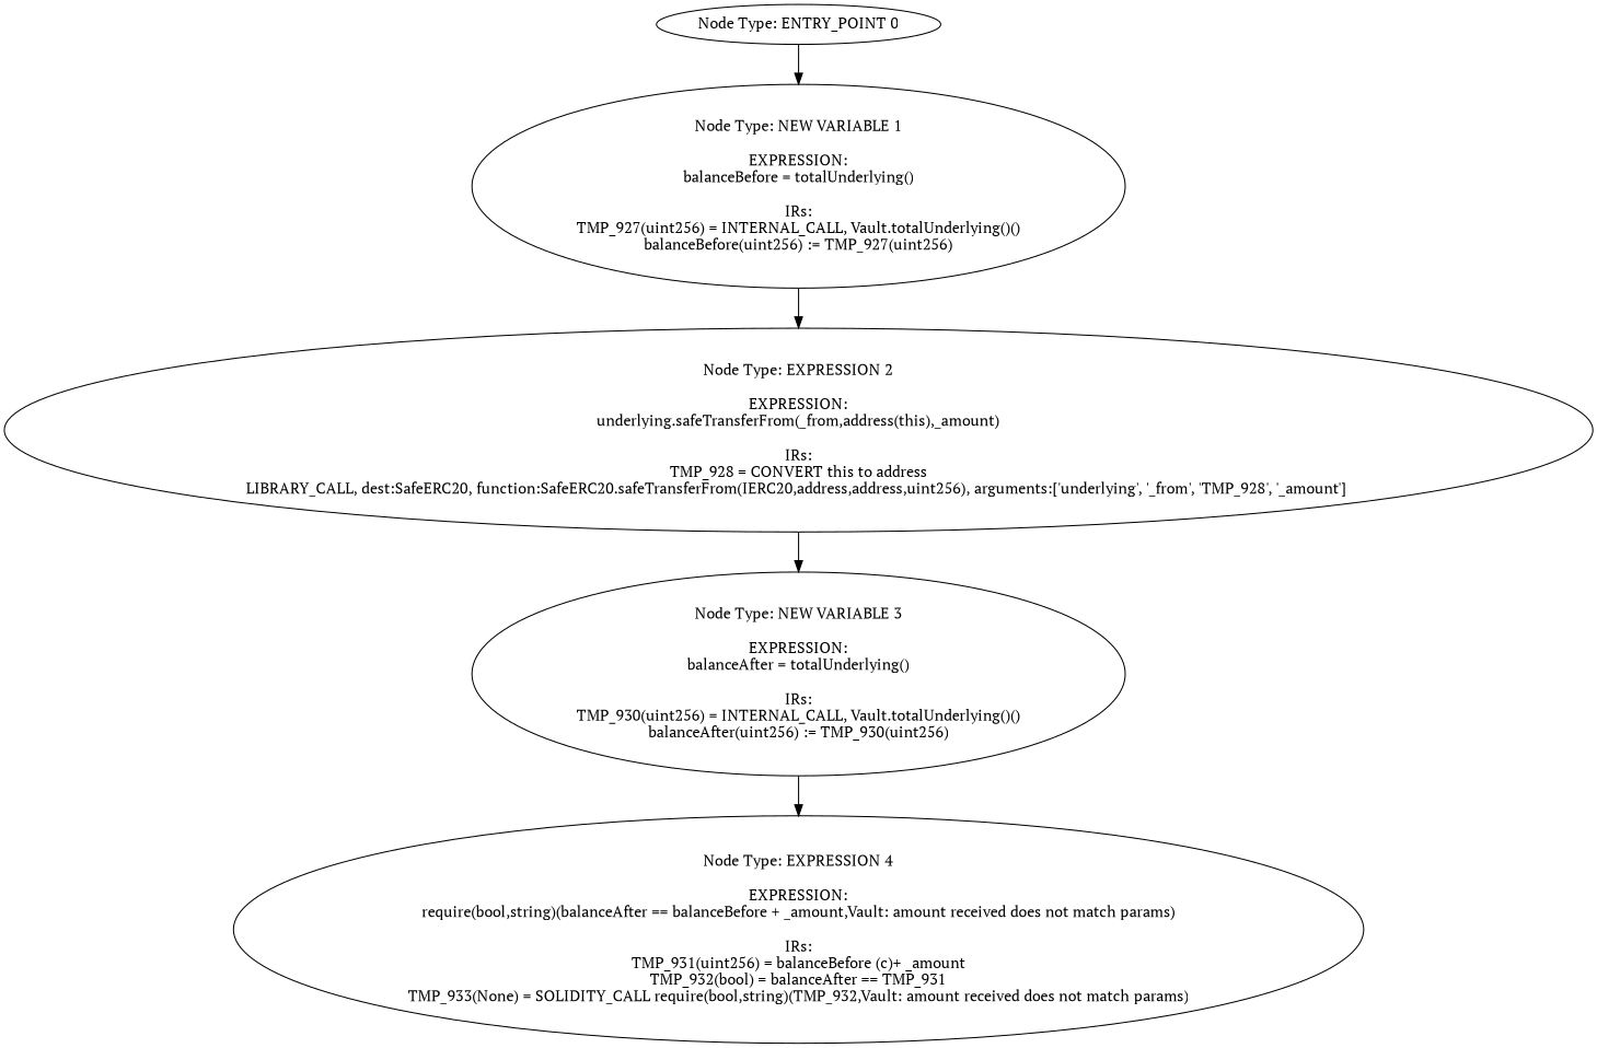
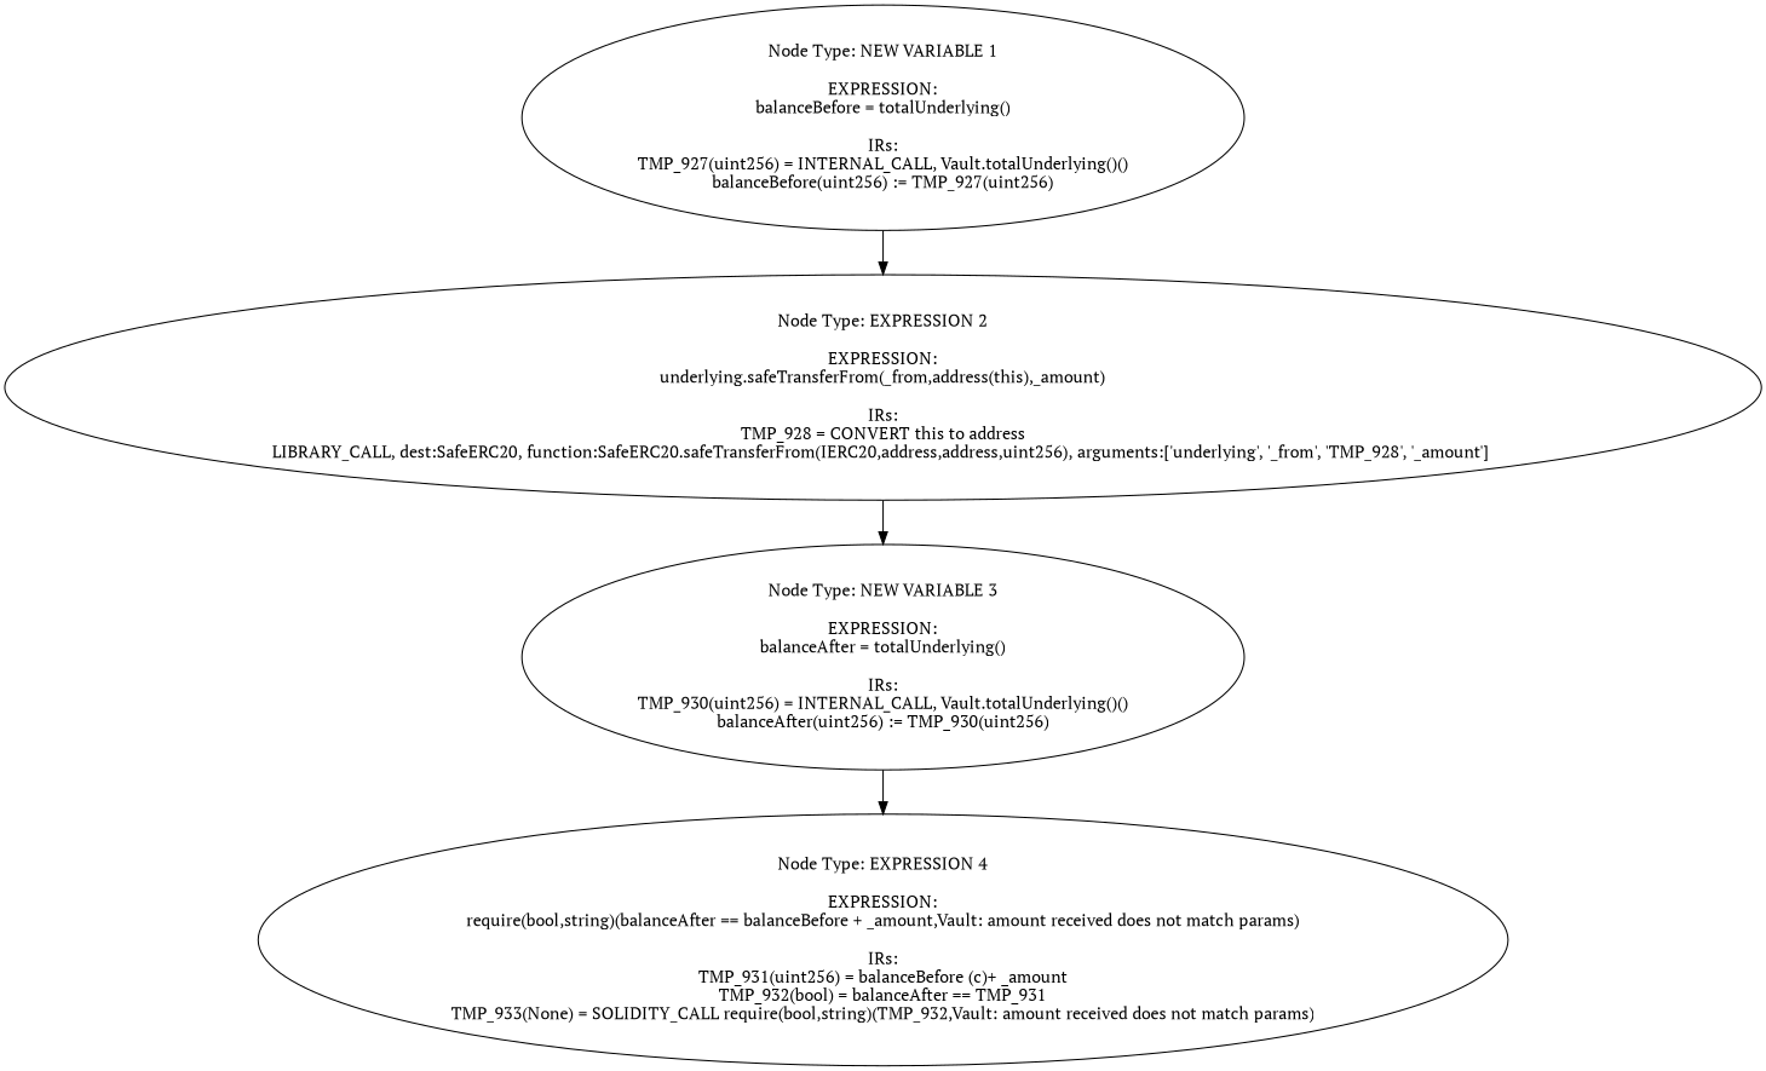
  digraph {
    fontname="PT Serif"
    node [fontname="PT Serif"]
    edge [fontname="PT Serif"]
-   n1 [label="Node Type: ENTRY_POINT 0\n"]
    n2 [label="Node Type: NEW VARIABLE 1\n\nEXPRESSION:\nbalanceBefore = totalUnderlying()\n\nIRs:\nTMP_927(uint256) = INTERNAL_CALL, Vault.totalUnderlying()()\nbalanceBefore(uint256) := TMP_927(uint256)"]
    n3 [label="Node Type: EXPRESSION 2\n\nEXPRESSION:\nunderlying.safeTransferFrom(_from,address(this),_amount)\n\nIRs:\nTMP_928 = CONVERT this to address\nLIBRARY_CALL, dest:SafeERC20, function:SafeERC20.safeTransferFrom(IERC20,address,address,uint256), arguments:['underlying', '_from', 'TMP_928', '_amount'] "]
    n4 [label="Node Type: NEW VARIABLE 3\n\nEXPRESSION:\nbalanceAfter = totalUnderlying()\n\nIRs:\nTMP_930(uint256) = INTERNAL_CALL, Vault.totalUnderlying()()\nbalanceAfter(uint256) := TMP_930(uint256)"]
    n5 [label="Node Type: EXPRESSION 4\n\nEXPRESSION:\nrequire(bool,string)(balanceAfter == balanceBefore + _amount,Vault: amount received does not match params)\n\nIRs:\nTMP_931(uint256) = balanceBefore (c)+ _amount\nTMP_932(bool) = balanceAfter == TMP_931\nTMP_933(None) = SOLIDITY_CALL require(bool,string)(TMP_932,Vault: amount received does not match params)"]
-   n1 -> n2
    n2 -> n3
    n3 -> n4
    n4 -> n5
  }
